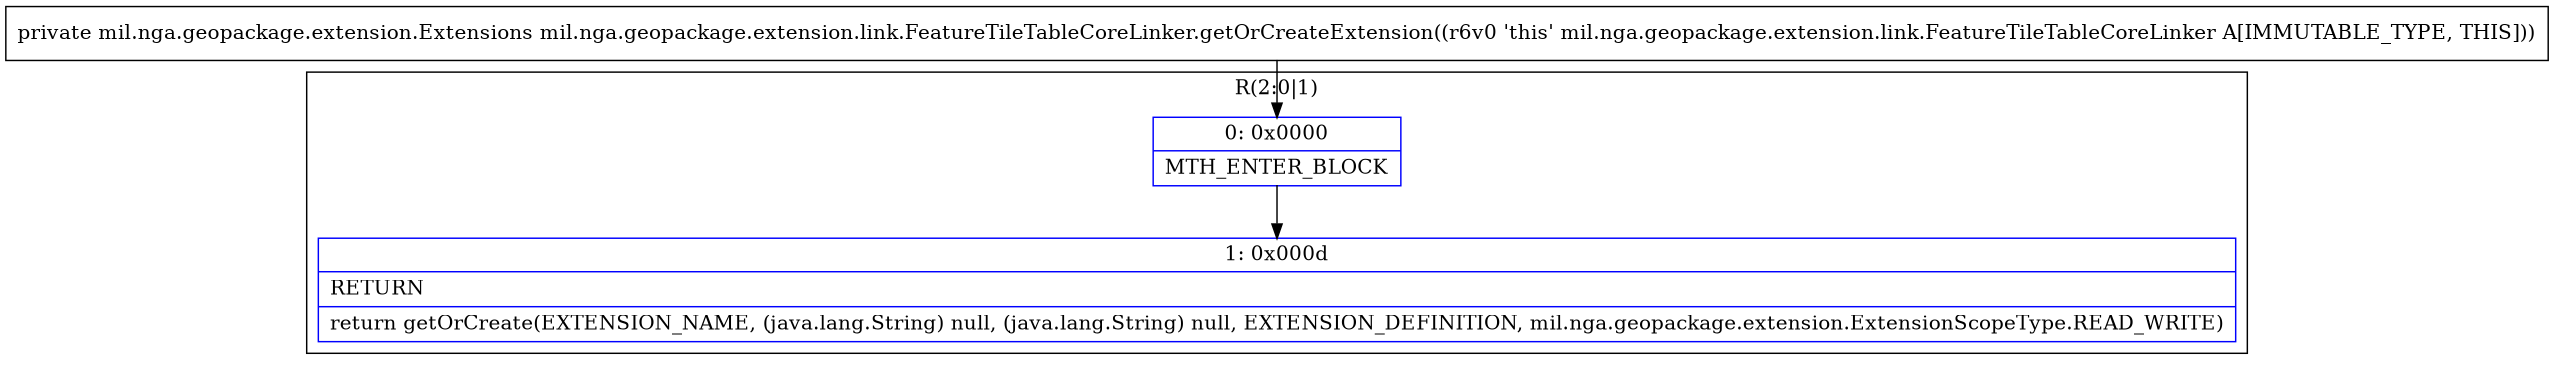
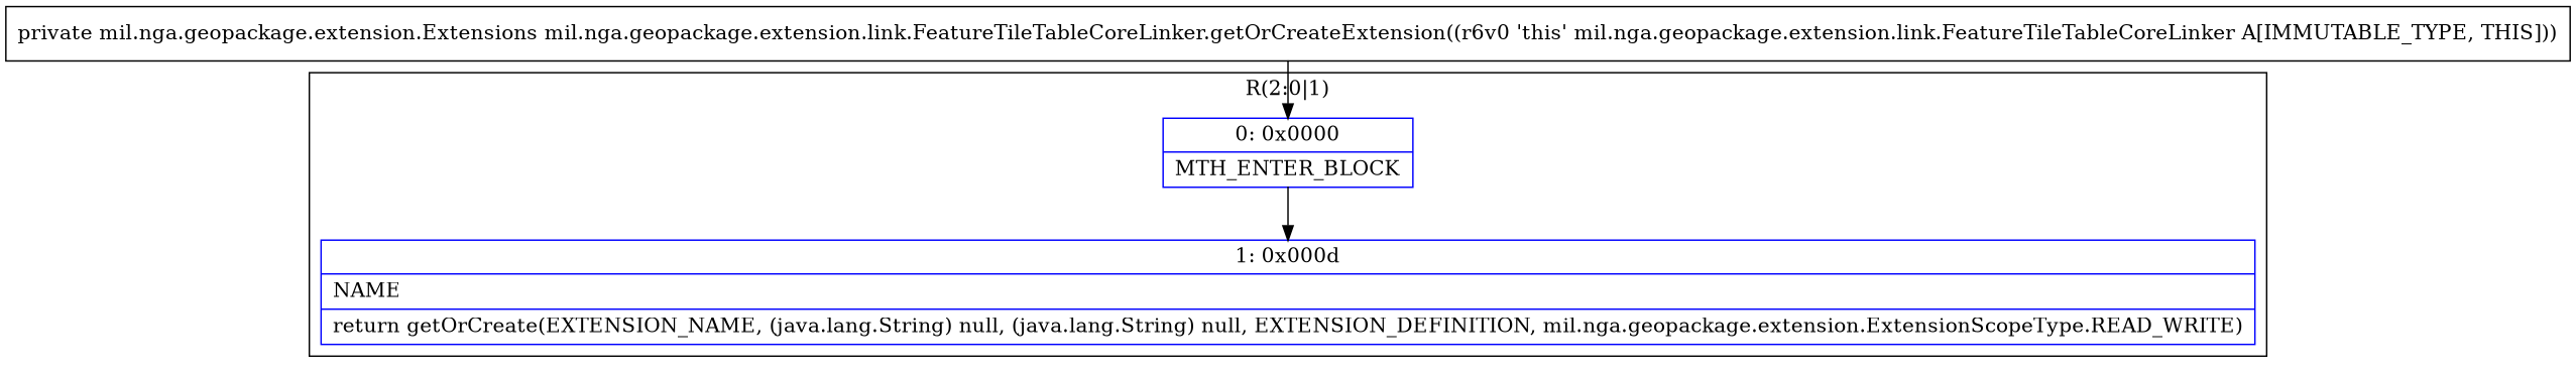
  digraph {
    node [color=blue shape=record]
    n1 [label="{0\:\ 0x0000|MTH_ENTER_BLOCK\l}"]
-   n2 [label="{1\:\ 0x000d|RETURN\l|return getOrCreate(EXTENSION_NAME, (java.lang.String) null, (java.lang.String) null, EXTENSION_DEFINITION, mil.nga.geopackage.extension.ExtensionScopeType.READ_WRITE)\l}"]
+   n2 [label="{1\:\ 0x000d|NAME\l|return getOrCreate(EXTENSION_NAME, (java.lang.String) null, (java.lang.String) null, EXTENSION_DEFINITION, mil.nga.geopackage.extension.ExtensionScopeType.READ_WRITE)\l}"]
    n3 [label="{private mil.nga.geopackage.extension.Extensions mil.nga.geopackage.extension.link.FeatureTileTableCoreLinker.getOrCreateExtension((r6v0 'this' mil.nga.geopackage.extension.link.FeatureTileTableCoreLinker A[IMMUTABLE_TYPE, THIS])) }" color=""]
    subgraph cluster_1 {
      label="R(2:0|1)"
      n1
      n2
    }
    n1 -> n2
    n3 -> n1
  }
